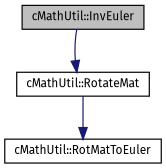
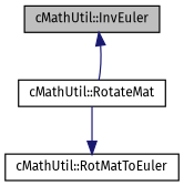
  digraph {
    fontname="Fira Sans"
    rankdir=TB
    node [color=black fillcolor=white fontname="Fira Sans" fontsize=10 shape=record style=filled]
    edge [color=midnightblue fontname="Fira Sans" fontsize=10 labelfontname=Helvetica labelfontsize=10 style=solid]
    n1 [fillcolor=grey75 fontcolor=black height=0.2 label="cMathUtil::InvEuler" width=0.4]
    n2 [height=0.2 label="cMathUtil::RotateMat" width=0.4]
    n3 [height=0.2 label="cMathUtil::RotMatToEuler" width=0.4]
-   n1 -> n2
+   n2 -> n1
    n2 -> n3
  }
